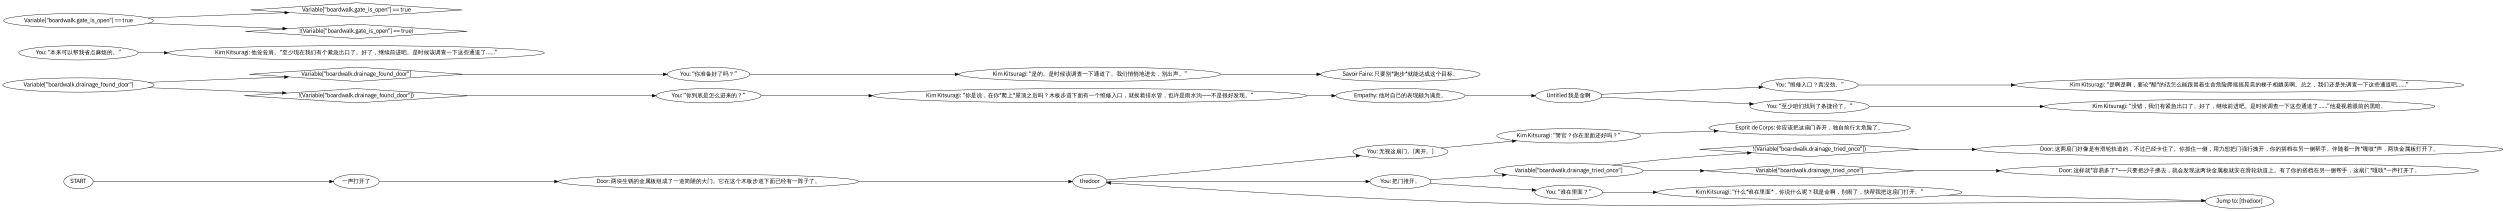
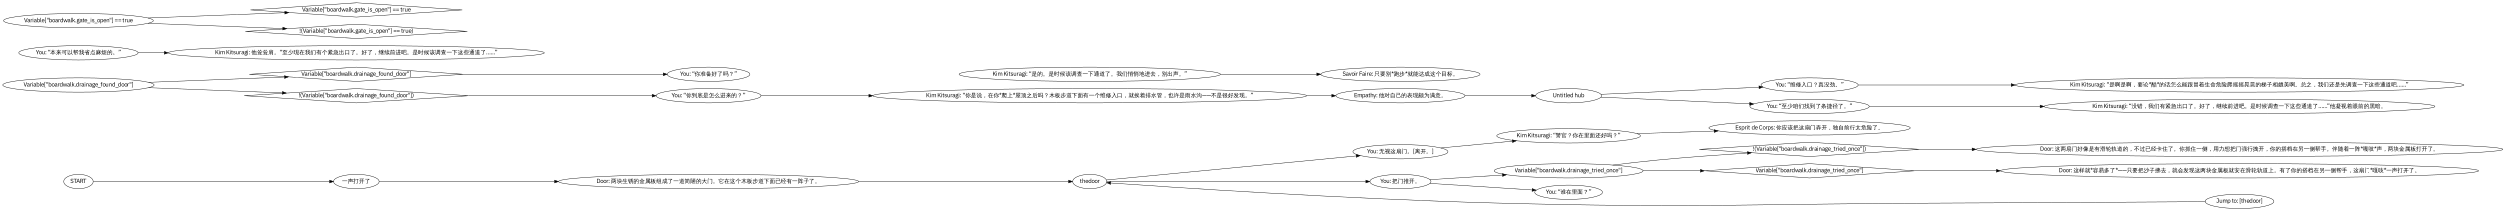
  digraph {
    fontname="IBM Plex Sans"
    rankdir=LR
    node [fontname="IBM Plex Sans"]
    edge [fontname="IBM Plex Sans"]
    n1 [label=START]
    n2 [label="一声打开了"]
    n3 [label="Door: 两块生锈的金属板组成了一道简陋的大门。它在这个木板步道下面已经有一阵子了。"]
    n4 [label=thedoor]
    n5 [label="You: “你准备好了吗？”"]
    n6 [label="Kim Kitsuragi: “是的。是时候该调查一下通道了。我们悄悄地进去，别出声。”"]
    n7 [label="Savoir Faire: 只要别*跑步*就能达成这个目标。"]
    n8 [label="Kim Kitsuragi: “警官？你在里面还好吗？”"]
    n9 [label="Esprit de Corps: 你应该把这扇门弄开，独自前行太危险了。"]
-   n10 [label="Kim Kitsuragi: “什么*谁在里面*，你说什么呢？我是金啊，别闹了，快帮我把这扇门打开。”"]
    n11 [label="Jump to: [thedoor]"]
    n12 [label="Kim Kitsuragi: “你是说，在你*爬上*屋顶之后吗？木板步道下面有一个维修入口，就挨着排水管，也许是雨水沟——不是很好发现。”"]
    n13 [label="Empathy: 他对自己的表现颇为满意。"]
-   n14 [label="Untitled 我是金啊"]
+   n14 [label="Untitled hub"]
    n15 [label="Variable[\"boardwalk.drainage_found_door\"]"]
    n16 [label="Variable[\"boardwalk.drainage_found_door\"]" shape=diamond]
    n17 [label="!(Variable[\"boardwalk.drainage_found_door\"])" shape=diamond]
    n18 [label="You: “你到底是怎么进来的？”"]
    n19 [label="You: “本来可以帮我省点麻烦的。”"]
    n20 [label="Kim Kitsuragi: 他耸耸肩。“至少现在我们有个紧急出口了。好了，继续前进吧。是时候该调查一下这些通道了……”"]
    n21 [label="Kim Kitsuragi: “没错，我们有紧急出口了。好了，继续前进吧。是时候调查一下这些通道了……”他凝视着眼前的黑暗。"]
    n22 [label="Door: 这样就*容易多了*——只要把沙子拂去，就会发现这两块金属板就安在滑轮轨道上。有了你的搭档在另一侧帮手，这扇门*嘎吱*一声打开了。"]
    n23 [label="You: “谁在里面？”"]
    n24 [label="You: 无视这扇门。[离开。]"]
    n25 [label="You: 把门推开。"]
    n26 [label="Variable[\"boardwalk.drainage_tried_once\"]"]
    n27 [label="Variable[\"boardwalk.drainage_tried_once\"]" shape=diamond]
    n28 [label="!(Variable[\"boardwalk.drainage_tried_once\"])" shape=diamond]
    n29 [label="Door: 这两扇门好像是有滑轮轨道的，不过已经卡住了。你抓住一侧，用力想把门强行拽开，你的搭档在另一侧帮手。伴随着一阵*嘎吱*声，两块金属板打开了。"]
    n30 [label="Kim Kitsuragi: “是啊是啊，要论*酷*的话怎么能跟冒着生命危险爬摇摇晃晃的梯子相媲美啊。总之，我们还是先调查一下这些通道吧……”"]
    n31 [label="You: “维修入口？真没劲。”"]
    n32 [label="Variable[\"boardwalk.gate_is_open\"] == true"]
    n33 [label="Variable[\"boardwalk.gate_is_open\"] == true" shape=diamond]
    n34 [label="!(Variable[\"boardwalk.gate_is_open\"] == true)" shape=diamond]
    n35 [label="You: “至少咱们找到了条捷径了。”"]
    n1 -> n2
    n2 -> n3
    n3 -> n4
    n4 -> n24
    n4 -> n25
-   n5 -> n6
    n6 -> n7
    n8 -> n9
-   n10 -> n11
    n11 -> n4
    n12 -> n13
    n13 -> n14
    n14 -> n31
    n14 -> n35
    n15 -> n16
    n15 -> n17
    n16 -> n5
    n17 -> n18
    n18 -> n12
    n19 -> n20
-   n23 -> n10
    n24 -> n8
    n25 -> n23
    n25 -> n26
    n26 -> n27
    n26 -> n28
    n27 -> n22
    n28 -> n29
    n31 -> n30
    n32 -> n33
    n32 -> n34
    n35 -> n21
  }
